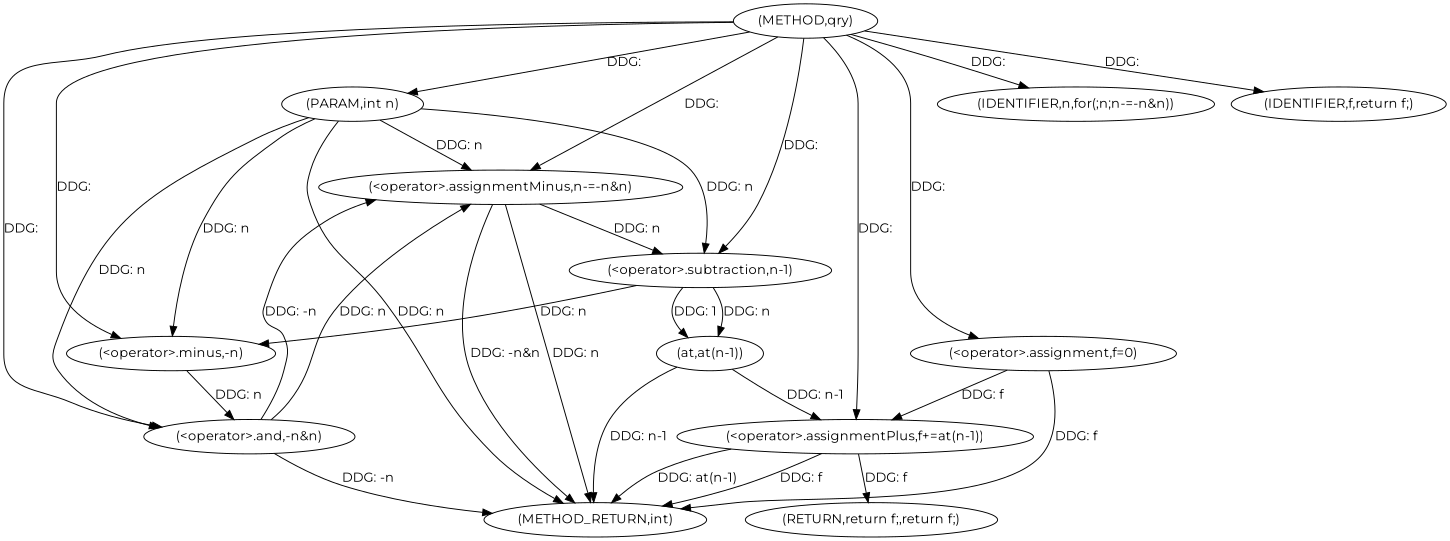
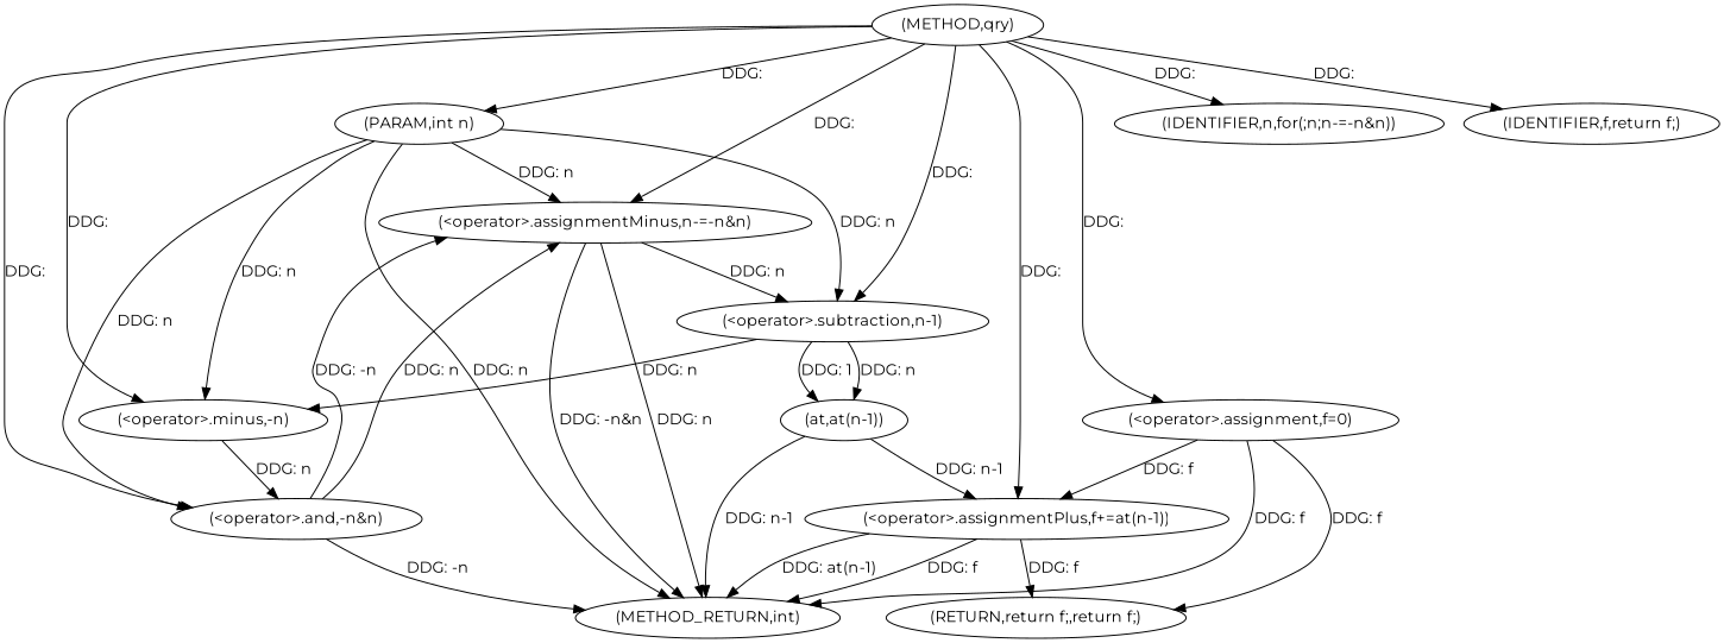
  digraph {
    fontname=Montserrat
    node [fontname=Montserrat]
    edge [fontname=Montserrat]
    n1 [label="(METHOD,qry)"]
    n2 [label="(PARAM,int n)"]
    n3 [label="(<operator>.assignment,f=0)"]
    n4 [label="(IDENTIFIER,n,for(;n;n-=-n&n))"]
    n5 [label="(<operator>.assignmentMinus,n-=-n&n)"]
    n6 [label="(<operator>.assignmentPlus,f+=at(n-1))"]
    n7 [label="(IDENTIFIER,f,return f;)"]
    n8 [label="(<operator>.and,-n&n)"]
    n9 [label="(<operator>.minus,-n)"]
    n10 [label="(<operator>.subtraction,n-1)"]
    n11 [label="(METHOD_RETURN,int)"]
    n12 [label="(RETURN,return f;,return f;)"]
    n13 [label="(at,at(n-1))"]
    n1 -> n2 [label="DDG: "]
    n1 -> n3 [label="DDG: "]
    n1 -> n4 [label="DDG: "]
    n1 -> n5 [label="DDG: "]
    n1 -> n6 [label="DDG: "]
    n1 -> n7 [label="DDG: "]
    n1 -> n8 [label="DDG: "]
    n1 -> n9 [label="DDG: "]
    n1 -> n10 [label="DDG: "]
    n2 -> n5 [label="DDG: n"]
    n2 -> n8 [label="DDG: n"]
    n2 -> n9 [label="DDG: n"]
    n2 -> n10 [label="DDG: n"]
    n2 -> n11 [label="DDG: n"]
    n3 -> n6 [label="DDG: f"]
    n3 -> n11 [label="DDG: f"]
+   n3 -> n12 [label="DDG: f"]
    n5 -> n10 [label="DDG: n"]
    n5 -> n11 [label="DDG: n"]
    n5 -> n11 [label="DDG: -n&n"]
    n6 -> n11 [label="DDG: f"]
    n6 -> n11 [label="DDG: at(n-1)"]
    n6 -> n12 [label="DDG: f"]
    n8 -> n5 [label="DDG: -n"]
    n8 -> n5 [label="DDG: n"]
    n8 -> n11 [label="DDG: -n"]
    n9 -> n8 [label="DDG: n"]
    n10 -> n9 [label="DDG: n"]
    n10 -> n13 [label="DDG: n"]
    n10 -> n13 [label="DDG: 1"]
    n13 -> n6 [label="DDG: n-1"]
    n13 -> n11 [label="DDG: n-1"]
  }
